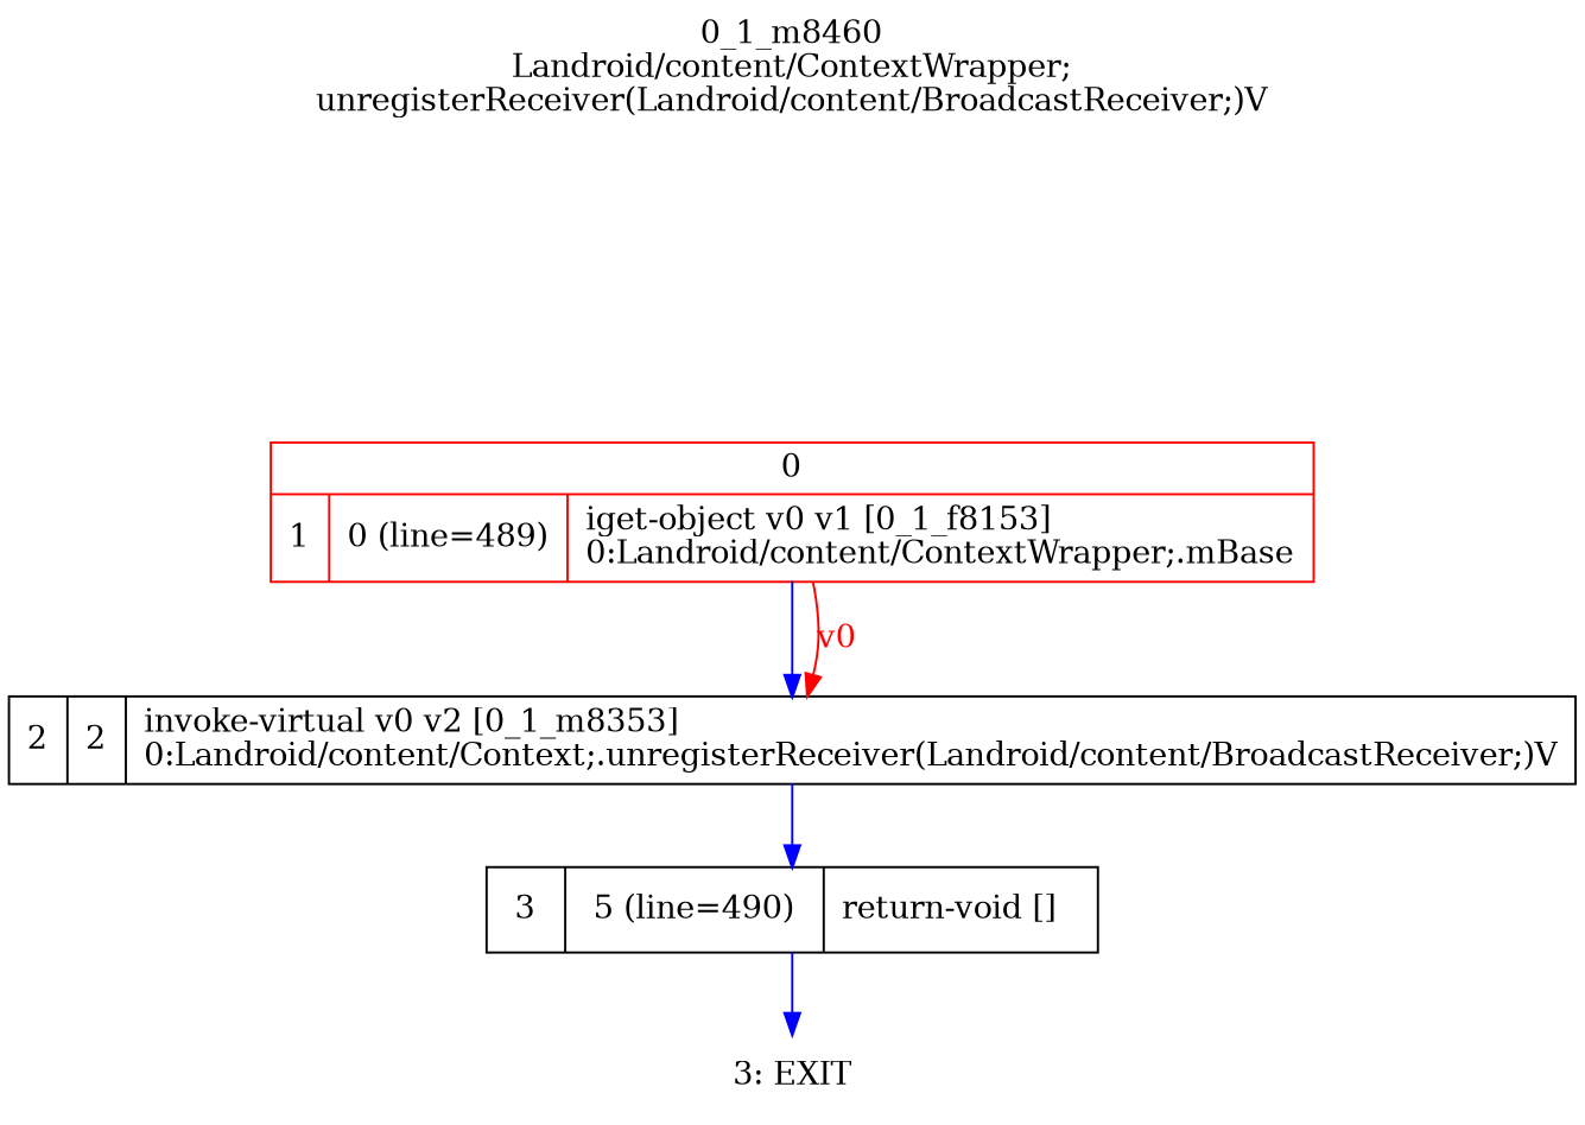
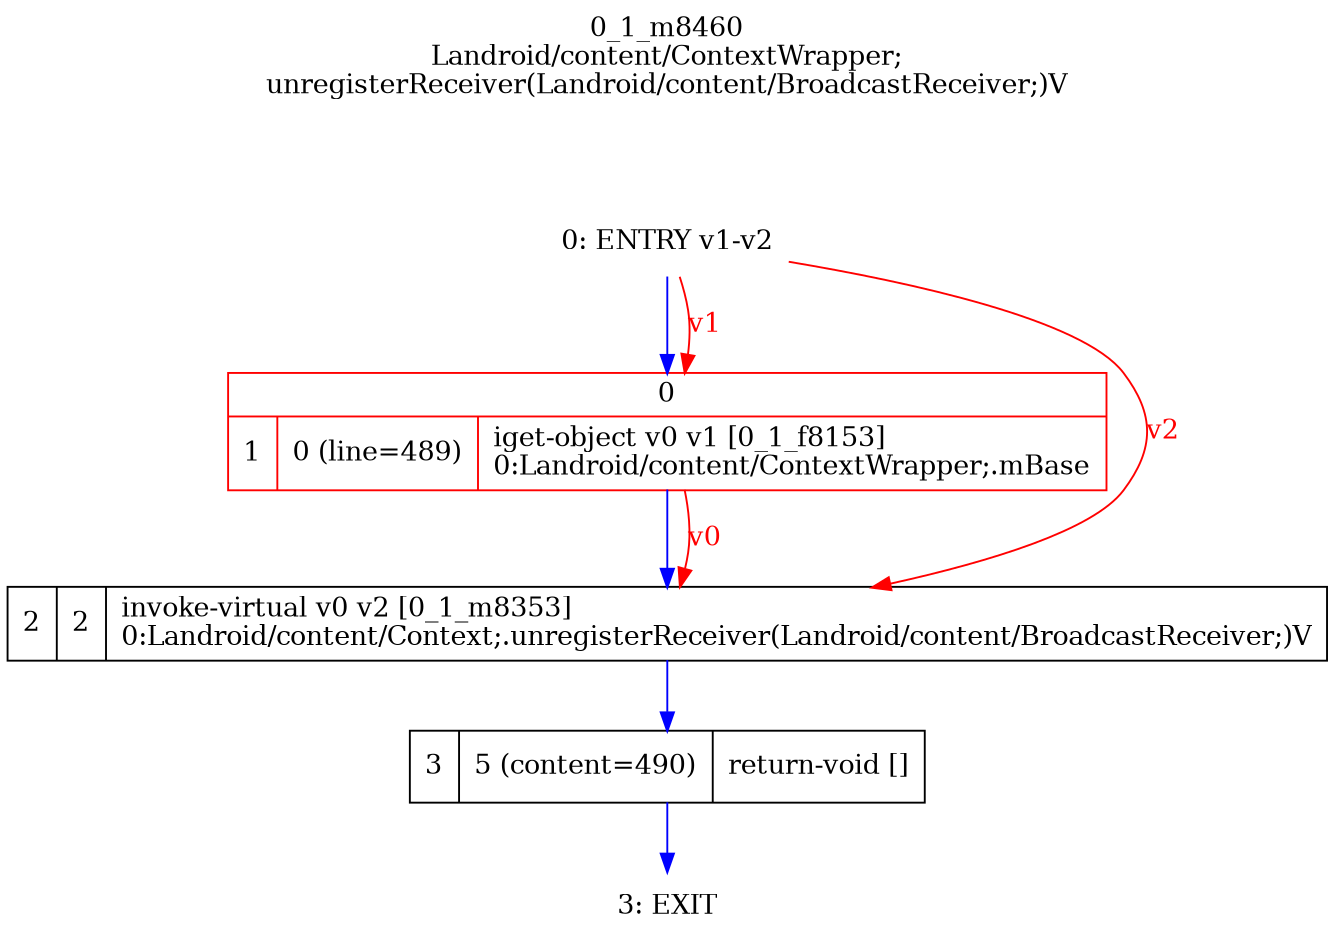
  digraph {
    label="0_1_m8460\nLandroid/content/ContextWrapper;\nunregisterReceiver(Landroid/content/BroadcastReceiver;)V"
    labelloc=t
    rankdir=UD
    node [shape=record]
    edge [color=blue fontcolor=blue weight=100]
+   n1 [label="0: ENTRY v1-v2" shape=plaintext]
    n2 [color=red label="{0|{1|0 (line=489)|iget-object v0 v1 [0_1_f8153]\l0:Landroid/content/ContextWrapper;.mBase\l}}"]
    n3 [label="2|2|invoke-virtual v0 v2 [0_1_m8353]\l0:Landroid/content/Context;.unregisterReceiver(Landroid/content/BroadcastReceiver;)V\l"]
-   n4 [label="3|5 (line=490)|return-void []\l"]
+   n4 [label="3|5 (content=490)|return-void []\l"]
    n5 [label="3: EXIT" shape=plaintext]
+   n1 -> n2
+   n1 -> n2 [color=red fontcolor=red label=v1 weight=""]
+   n1 -> n3 [color=red fontcolor=red label=v2 weight=""]
    n2 -> n3
    n2 -> n3 [color=red fontcolor=red label=v0 weight=""]
    n3 -> n4
    n4 -> n5
  }
